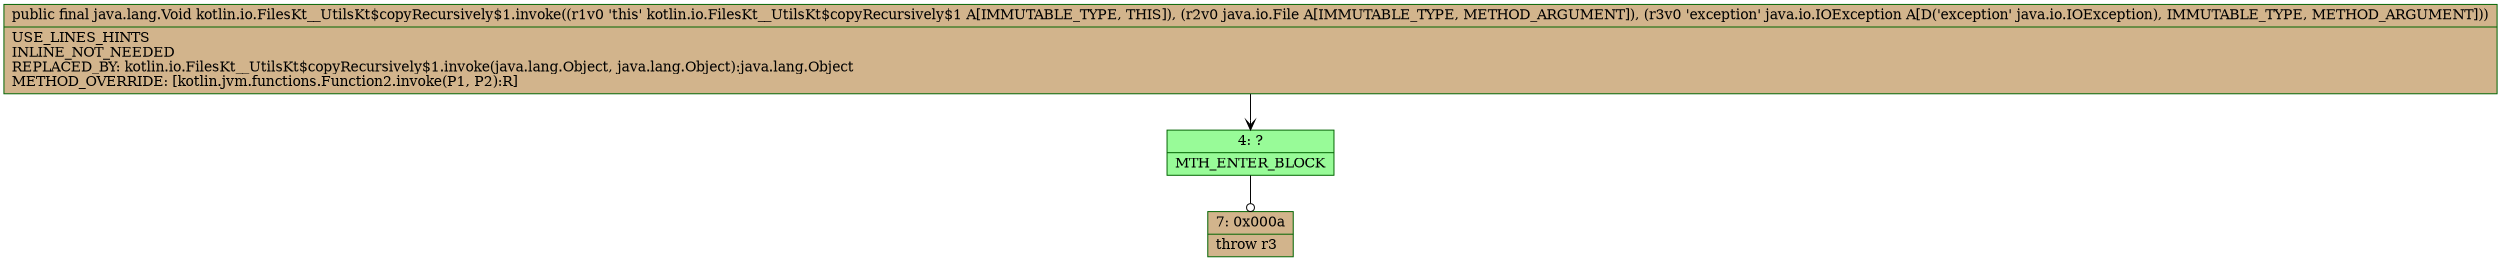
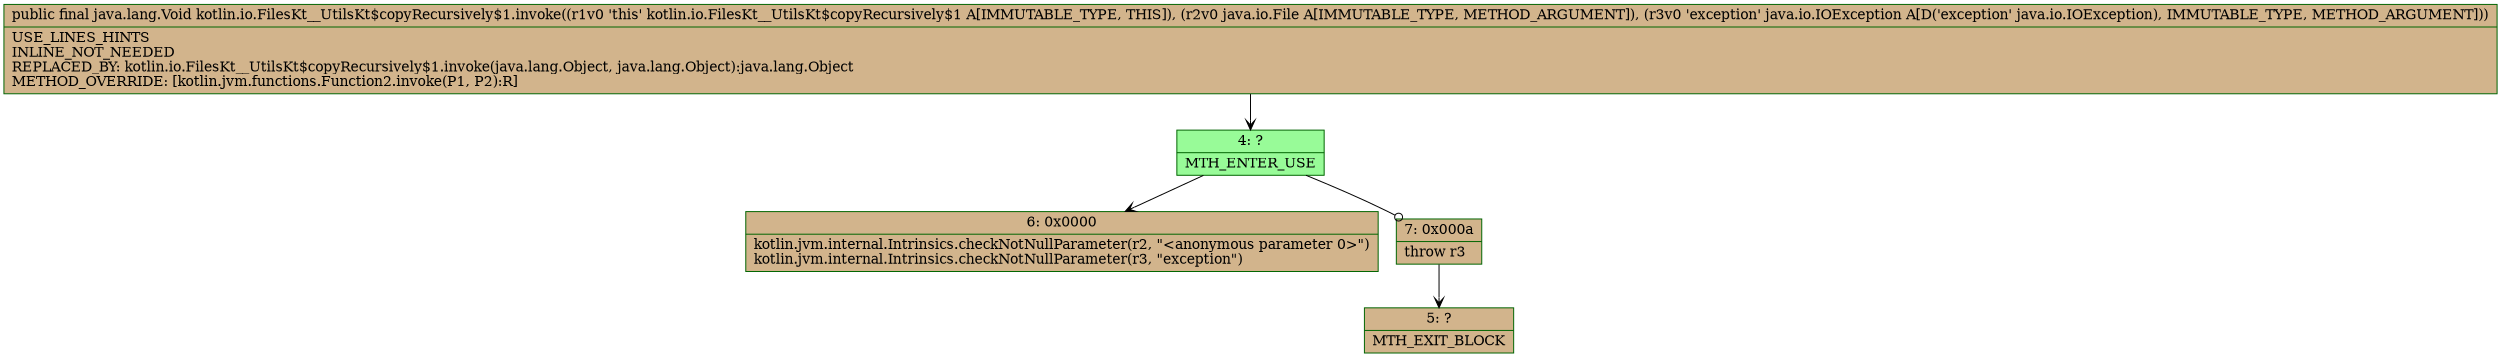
  digraph {
    node [color=darkgreen fillcolor=tan shape=record style=filled]
    edge [arrowhead=vee]
-   n1 [fillcolor=palegreen label="{4\:\ ?|MTH_ENTER_BLOCK\l}"]
+   n1 [fillcolor=palegreen label="{4\:\ ?|MTH_ENTER_USE\l}"]
+   n2 [label="{6\:\ 0x0000|kotlin.jvm.internal.Intrinsics.checkNotNullParameter(r2, \"\<anonymous parameter 0\>\")\lkotlin.jvm.internal.Intrinsics.checkNotNullParameter(r3, \"exception\")\l}"]
    n3 [label="{7\:\ 0x000a|throw r3\l}"]
+   n4 [label="{5\:\ ?|MTH_EXIT_BLOCK\l}"]
    n5 [label="{public final java.lang.Void kotlin.io.FilesKt__UtilsKt$copyRecursively$1.invoke((r1v0 'this' kotlin.io.FilesKt__UtilsKt$copyRecursively$1 A[IMMUTABLE_TYPE, THIS]), (r2v0 java.io.File A[IMMUTABLE_TYPE, METHOD_ARGUMENT]), (r3v0 'exception' java.io.IOException A[D('exception' java.io.IOException), IMMUTABLE_TYPE, METHOD_ARGUMENT]))  | USE_LINES_HINTS\lINLINE_NOT_NEEDED\lREPLACED_BY: kotlin.io.FilesKt__UtilsKt$copyRecursively$1.invoke(java.lang.Object, java.lang.Object):java.lang.Object\lMETHOD_OVERRIDE: [kotlin.jvm.functions.Function2.invoke(P1, P2):R]\l}"]
+   n1 -> n2
    n1 -> n3 [arrowhead=odot]
+   n3 -> n4
    n5 -> n1
  }
